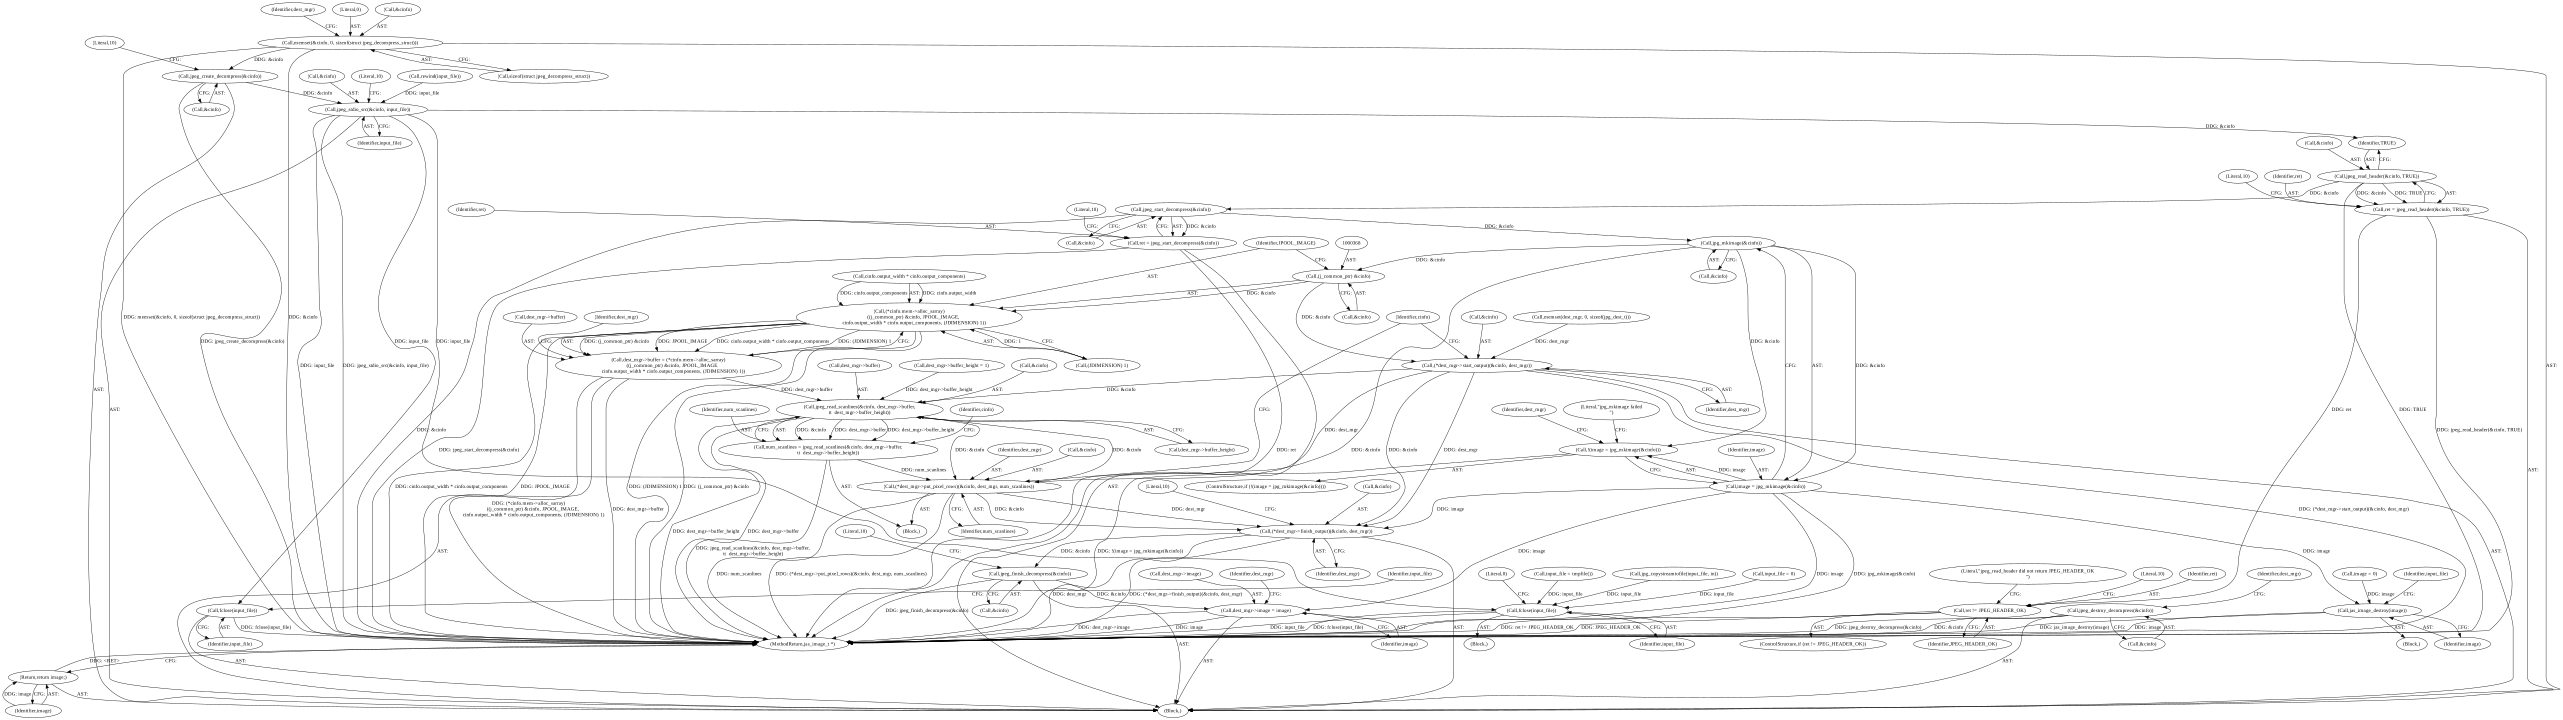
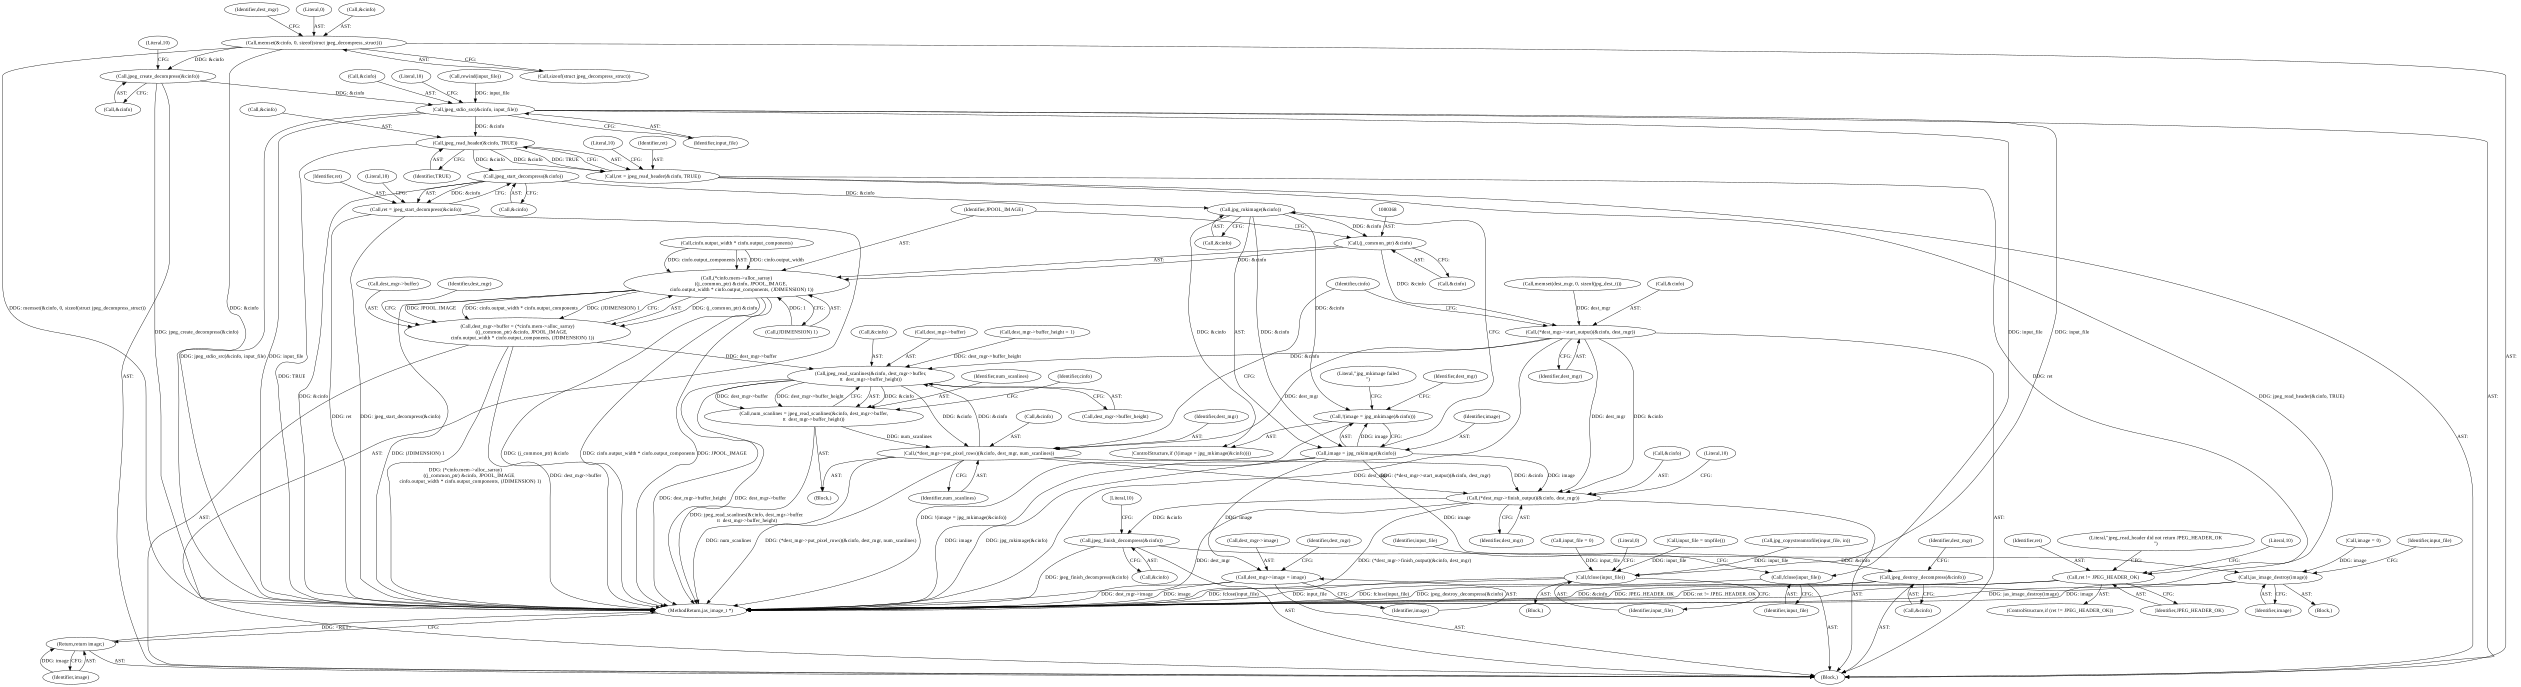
  digraph {
    fontname="Liberation Serif"
    node [fontname="Liberation Serif"]
    edge [fontname="Liberation Serif"]
    n1 [label="(Call,memset(&cinfo, 0, sizeof(struct jpeg_decompress_struct)))"]
    n2 [label="(Call,jpeg_create_decompress(&cinfo))"]
    n3 [label="(MethodReturn,jas_image_t *)"]
    n4 [label="(Call,sizeof(struct jpeg_decompress_struct))"]
    n5 [label="(Block,)"]
    n6 [label="(Call,jpeg_stdio_src(&cinfo, input_file))"]
    n7 [label="(Call,&cinfo)"]
    n8 [label="(Return,return image;)"]
    n9 [label="(Call,jpeg_read_header(&cinfo, TRUE))"]
    n10 [label="(Call,fclose(input_file))"]
    n11 [label="(Call,fclose(input_file))"]
    n12 [label="(Identifier,input_file)"]
    n13 [label="(Call,ret = jpeg_read_header(&cinfo, TRUE))"]
    n14 [label="(Call,jpeg_start_decompress(&cinfo))"]
    n15 [label="(Identifier,TRUE)"]
    n16 [label="(Identifier,input_file)"]
    n17 [label="(Block,)"]
    n18 [label="(Identifier,input_file)"]
    n19 [label="(Call,ret != JPEG_HEADER_OK)"]
    n20 [label="(Call,ret = jpeg_start_decompress(&cinfo))"]
    n21 [label="(Call,jpg_mkimage(&cinfo))"]
    n22 [label="(Call,&cinfo)"]
    n23 [label="(ControlStructure,if (ret != JPEG_HEADER_OK))"]
    n24 [label="(Identifier,JPEG_HEADER_OK)"]
    n25 [label="(Call,!(image = jpg_mkimage(&cinfo)))"]
    n26 [label="(Call,image = jpg_mkimage(&cinfo))"]
    n27 [label="(Call,(j_common_ptr) &cinfo)"]
    n28 [label="(Call,&cinfo)"]
    n29 [label="(ControlStructure,if (!(image = jpg_mkimage(&cinfo))))"]
    n30 [label="(Call,dest_mgr->image = image)"]
    n31 [label="(Call,jas_image_destroy(image))"]
    n32 [label="(Call,(*dest_mgr->finish_output)(&cinfo, dest_mgr))"]
    n33 [label="(Call,(*cinfo.mem->alloc_sarray)\n      ((j_common_ptr) &cinfo, JPOOL_IMAGE,\n       cinfo.output_width * cinfo.output_components, (JDIMENSION) 1))"]
    n34 [label="(Call,(*dest_mgr->start_output)(&cinfo, dest_mgr))"]
    n35 [label="(Call,&cinfo)"]
    n36 [label="(Identifier,image)"]
    n37 [label="(Identifier,image)"]
    n38 [label="(Identifier,image)"]
    n39 [label="(Block,)"]
    n40 [label="(Call,dest_mgr->buffer = (*cinfo.mem->alloc_sarray)\n      ((j_common_ptr) &cinfo, JPOOL_IMAGE,\n       cinfo.output_width * cinfo.output_components, (JDIMENSION) 1))"]
    n41 [label="(Call,(JDIMENSION) 1)"]
    n42 [label="(Call,jpeg_read_scanlines(&cinfo, dest_mgr->buffer,\n\t\t  dest_mgr->buffer_height))"]
    n43 [label="(Call,(*dest_mgr->put_pixel_rows)(&cinfo, dest_mgr, num_scanlines))"]
    n44 [label="(Identifier,dest_mgr)"]
    n45 [label="(Call,num_scanlines = jpeg_read_scanlines(&cinfo, dest_mgr->buffer,\n\t\t  dest_mgr->buffer_height))"]
    n46 [label="(Call,dest_mgr->buffer_height)"]
    n47 [label="(Block,)"]
    n48 [label="(Identifier,num_scanlines)"]
    n49 [label="(Call,jpeg_finish_decompress(&cinfo))"]
    n50 [label="(Identifier,dest_mgr)"]
    n51 [label="(Call,jpeg_destroy_decompress(&cinfo))"]
    n52 [label="(Call,&cinfo)"]
    n53 [label="(Call,&cinfo)"]
    n54 [label="(Call,rewind(input_file))"]
    n55 [label="(Literal,10)"]
    n56 [label="(Call,input_file = 0)"]
    n57 [label="(Call,cinfo.output_width * cinfo.output_components)"]
    n58 [label="(Identifier,ret)"]
    n59 [label="(Call,dest_mgr->image)"]
    n60 [label="(Literal,0)"]
    n61 [label="(Call,dest_mgr->buffer_height = 1)"]
    n62 [label="(Identifier,dest_mgr)"]
    n63 [label="(Call,&cinfo)"]
    n64 [label="(Identifier,input_file)"]
    n65 [label="(Call,dest_mgr->buffer)"]
    n66 [label="(Identifier,dest_mgr)"]
    n67 [label="(Call,&cinfo)"]
    n68 [label="(Call,memset(dest_mgr, 0, sizeof(jpg_dest_t)))"]
    n69 [label="(Identifier,dest_mgr)"]
    n70 [label="(Call,&cinfo)"]
    n71 [label="(Identifier,image)"]
    n72 [label="(Identifier,ret)"]
    n73 [label="(Literal,10)"]
    n74 [label="(Identifier,dest_mgr)"]
    n75 [label="(Literal,10)"]
    n76 [label="(Identifier,dest_mgr)"]
    n77 [label="(Literal,\"jpeg_read_header did not return JPEG_HEADER_OK\n\")"]
    n78 [label="(Literal,10)"]
    n79 [label="(Identifier,JPOOL_IMAGE)"]
    n80 [label="(Call,image = 0)"]
    n81 [label="(Literal,10)"]
    n82 [label="(Literal,10)"]
    n83 [label="(Call,&cinfo)"]
    n84 [label="(Identifier,cinfo)"]
    n85 [label="(Identifier,cinfo)"]
    n86 [label="(Literal,0)"]
    n87 [label="(Literal,\"jpg_mkimage failed\n\")"]
    n88 [label="(Call,input_file = tmpfile())"]
    n89 [label="(Call,&cinfo)"]
    n90 [label="(Identifier,dest_mgr)"]
    n91 [label="(Call,&cinfo)"]
    n92 [label="(Call,dest_mgr->buffer)"]
    n93 [label="(Identifier,num_scanlines)"]
    n94 [label="(Identifier,ret)"]
    n95 [label="(Identifier,input_file)"]
    n96 [label="(Literal,10)"]
    n97 [label="(Call,&cinfo)"]
    n98 [label="(Call,jpg_copystreamtofile(input_file, in))"]
    1000368
    n1 -> n2 [label="DDG: &cinfo"]
    n1 -> n3 [label="DDG: memset(&cinfo, 0, sizeof(struct jpeg_decompress_struct))"]
    n1 -> n3 [label="DDG: &cinfo"]
    n1 -> n4 [label="CFG: "]
    n1 -> n5 [label="AST: "]
    n2 -> n3 [label="DDG: jpeg_create_decompress(&cinfo)"]
    n2 -> n5 [label="AST: "]
    n2 -> n6 [label="DDG: &cinfo"]
    n2 -> n7 [label="CFG: "]
    n3 -> n8 [label="CFG: "]
    n4 -> n1 [label="AST: "]
    n6 -> n3 [label="DDG: input_file"]
    n6 -> n3 [label="DDG: jpeg_stdio_src(&cinfo, input_file)"]
    n6 -> n5 [label="AST: "]
-   n6 -> n15 [label="DDG: &cinfo"]
+   n6 -> n9 [label="DDG: &cinfo"]
    n6 -> n10 [label="DDG: input_file"]
    n6 -> n11 [label="DDG: input_file"]
    n6 -> n12 [label="CFG: "]
    n7 -> n2 [label="AST: "]
    n8 -> n3 [label="DDG: <RET>"]
    n8 -> n5 [label="AST: "]
    n8 -> n37 [label="CFG: "]
    n9 -> n3 [label="DDG: TRUE"]
    n9 -> n13 [label="AST: "]
    n9 -> n13 [label="DDG: &cinfo"]
    n9 -> n13 [label="DDG: TRUE"]
    n9 -> n14 [label="DDG: &cinfo"]
    n9 -> n15 [label="CFG: "]
    n10 -> n3 [label="DDG: fclose(input_file)"]
    n10 -> n5 [label="AST: "]
    n10 -> n16 [label="CFG: "]
    n11 -> n3 [label="DDG: input_file"]
    n11 -> n3 [label="DDG: fclose(input_file)"]
    n11 -> n17 [label="AST: "]
    n11 -> n18 [label="CFG: "]
    n12 -> n6 [label="AST: "]
    n13 -> n3 [label="DDG: jpeg_read_header(&cinfo, TRUE)"]
    n13 -> n5 [label="AST: "]
    n13 -> n9 [label="CFG: "]
    n13 -> n19 [label="DDG: ret"]
    n14 -> n3 [label="DDG: &cinfo"]
    n14 -> n20 [label="AST: "]
    n14 -> n20 [label="DDG: &cinfo"]
    n14 -> n21 [label="DDG: &cinfo"]
    n14 -> n22 [label="CFG: "]
    n15 -> n9 [label="AST: "]
    n16 -> n10 [label="AST: "]
    n18 -> n11 [label="AST: "]
    n19 -> n3 [label="DDG: ret != JPEG_HEADER_OK"]
    n19 -> n3 [label="DDG: JPEG_HEADER_OK"]
    n19 -> n23 [label="AST: "]
    n19 -> n24 [label="CFG: "]
    n20 -> n3 [label="DDG: ret"]
    n20 -> n3 [label="DDG: jpeg_start_decompress(&cinfo)"]
    n20 -> n5 [label="AST: "]
    n20 -> n14 [label="CFG: "]
-   n21 -> n3 [label="DDG: &cinfo"]
+   n21 -> n29 [label="DDG: &cinfo"]
    n21 -> n25 [label="DDG: &cinfo"]
    n21 -> n26 [label="AST: "]
    n21 -> n26 [label="DDG: &cinfo"]
    n21 -> n27 [label="DDG: &cinfo"]
    n21 -> n28 [label="CFG: "]
    n22 -> n14 [label="AST: "]
    n24 -> n19 [label="AST: "]
    n25 -> n3 [label="DDG: !(image = jpg_mkimage(&cinfo))"]
    n25 -> n26 [label="CFG: "]
    n25 -> n29 [label="AST: "]
    n26 -> n3 [label="DDG: image"]
    n26 -> n3 [label="DDG: jpg_mkimage(&cinfo)"]
    n26 -> n21 [label="CFG: "]
    n26 -> n25 [label="AST: "]
    n26 -> n25 [label="DDG: image"]
    n26 -> n30 [label="DDG: image"]
    n26 -> n31 [label="DDG: image"]
    n26 -> n32 [label="DDG: image"]
    n27 -> n33 [label="AST: "]
    n27 -> n33 [label="DDG: &cinfo"]
    n27 -> n34 [label="DDG: &cinfo"]
    n27 -> n35 [label="CFG: "]
    n28 -> n21 [label="AST: "]
    n30 -> n3 [label="DDG: image"]
    n30 -> n3 [label="DDG: dest_mgr->image"]
    n30 -> n5 [label="AST: "]
    n30 -> n36 [label="CFG: "]
    n31 -> n3 [label="DDG: jas_image_destroy(image)"]
    n31 -> n3 [label="DDG: image"]
    n31 -> n38 [label="CFG: "]
    n31 -> n39 [label="AST: "]
    n32 -> n3 [label="DDG: dest_mgr"]
    n32 -> n3 [label="DDG: (*dest_mgr->finish_output)(&cinfo, dest_mgr)"]
    n32 -> n5 [label="AST: "]
    n32 -> n49 [label="DDG: &cinfo"]
    n32 -> n50 [label="CFG: "]
    n33 -> n3 [label="DDG: (JDIMENSION) 1"]
    n33 -> n3 [label="DDG: (j_common_ptr) &cinfo"]
    n33 -> n3 [label="DDG: cinfo.output_width * cinfo.output_components"]
    n33 -> n3 [label="DDG: JPOOL_IMAGE"]
    n33 -> n40 [label="AST: "]
    n33 -> n40 [label="DDG: (j_common_ptr) &cinfo"]
    n33 -> n40 [label="DDG: JPOOL_IMAGE"]
    n33 -> n40 [label="DDG: cinfo.output_width * cinfo.output_components"]
    n33 -> n40 [label="DDG: (JDIMENSION) 1"]
    n33 -> n41 [label="CFG: "]
    n34 -> n3 [label="DDG: (*dest_mgr->start_output)(&cinfo, dest_mgr)"]
    n34 -> n5 [label="AST: "]
    n34 -> n32 [label="DDG: &cinfo"]
    n34 -> n32 [label="DDG: dest_mgr"]
    n34 -> n42 [label="DDG: &cinfo"]
    n34 -> n43 [label="DDG: dest_mgr"]
    n34 -> n44 [label="CFG: "]
    n35 -> n27 [label="AST: "]
    n36 -> n30 [label="AST: "]
    n37 -> n8 [label="AST: "]
    n37 -> n8 [label="DDG: image"]
    n38 -> n31 [label="AST: "]
    n40 -> n3 [label="DDG: (*cinfo.mem->alloc_sarray)\n      ((j_common_ptr) &cinfo, JPOOL_IMAGE,\n       cinfo.output_width * cinfo.output_components, (JDIMENSION) 1)"]
    n40 -> n3 [label="DDG: dest_mgr->buffer"]
    n40 -> n5 [label="AST: "]
    n40 -> n33 [label="CFG: "]
    n40 -> n42 [label="DDG: dest_mgr->buffer"]
    n41 -> n33 [label="AST: "]
    n41 -> n33 [label="DDG: 1"]
    n42 -> n3 [label="DDG: dest_mgr->buffer_height"]
    n42 -> n3 [label="DDG: dest_mgr->buffer"]
    n42 -> n43 [label="DDG: &cinfo"]
    n42 -> n45 [label="AST: "]
    n42 -> n45 [label="DDG: &cinfo"]
    n42 -> n45 [label="DDG: dest_mgr->buffer"]
    n42 -> n45 [label="DDG: dest_mgr->buffer_height"]
    n42 -> n46 [label="CFG: "]
    n43 -> n3 [label="DDG: num_scanlines"]
    n43 -> n3 [label="DDG: (*dest_mgr->put_pixel_rows)(&cinfo, dest_mgr, num_scanlines)"]
    n43 -> n32 [label="DDG: &cinfo"]
    n43 -> n32 [label="DDG: dest_mgr"]
    n43 -> n42 [label="DDG: &cinfo"]
    n43 -> n47 [label="AST: "]
    n43 -> n48 [label="CFG: "]
    n44 -> n34 [label="AST: "]
    n45 -> n3 [label="DDG: jpeg_read_scanlines(&cinfo, dest_mgr->buffer,\n\t\t  dest_mgr->buffer_height)"]
    n45 -> n42 [label="CFG: "]
    n45 -> n43 [label="DDG: num_scanlines"]
    n45 -> n47 [label="AST: "]
    n46 -> n42 [label="AST: "]
    n48 -> n43 [label="AST: "]
    n49 -> n3 [label="DDG: jpeg_finish_decompress(&cinfo)"]
    n49 -> n5 [label="AST: "]
-   n49 -> n30 [label="DDG: &cinfo"]
+   n49 -> n51 [label="DDG: &cinfo"]
    n49 -> n52 [label="CFG: "]
    n50 -> n32 [label="AST: "]
    n51 -> n3 [label="DDG: jpeg_destroy_decompress(&cinfo)"]
    n51 -> n3 [label="DDG: &cinfo"]
    n51 -> n5 [label="AST: "]
    n51 -> n53 [label="CFG: "]
    n52 -> n49 [label="AST: "]
    n53 -> n51 [label="AST: "]
    n54 -> n6 [label="DDG: input_file"]
    n55 -> n13 [label="CFG: "]
    n56 -> n11 [label="DDG: input_file"]
    n57 -> n33 [label="AST: "]
    n57 -> n33 [label="DDG: cinfo.output_width"]
    n57 -> n33 [label="DDG: cinfo.output_components"]
    n58 -> n13 [label="AST: "]
    n59 -> n30 [label="AST: "]
    n60 -> n11 [label="CFG: "]
    n61 -> n42 [label="DDG: dest_mgr->buffer_height"]
    n62 -> n25 [label="CFG: "]
    n63 -> n6 [label="AST: "]
    n64 -> n31 [label="CFG: "]
    n65 -> n40 [label="AST: "]
    n66 -> n40 [label="CFG: "]
    n67 -> n42 [label="AST: "]
    n68 -> n34 [label="DDG: dest_mgr"]
    n69 -> n1 [label="CFG: "]
    n70 -> n9 [label="AST: "]
    n71 -> n26 [label="AST: "]
    n72 -> n20 [label="AST: "]
    n73 -> n20 [label="CFG: "]
    n74 -> n43 [label="AST: "]
    n75 -> n6 [label="CFG: "]
    n76 -> n51 [label="CFG: "]
    n77 -> n19 [label="CFG: "]
    n78 -> n32 [label="CFG: "]
    n79 -> n27 [label="CFG: "]
    n79 -> n33 [label="AST: "]
    n80 -> n31 [label="DDG: image"]
    n81 -> n2 [label="CFG: "]
    n82 -> n19 [label="CFG: "]
    n83 -> n32 [label="AST: "]
    n84 -> n45 [label="CFG: "]
    n85 -> n34 [label="CFG: "]
    n85 -> n43 [label="CFG: "]
    n86 -> n1 [label="AST: "]
    n87 -> n25 [label="CFG: "]
    n88 -> n11 [label="DDG: input_file"]
    n89 -> n43 [label="AST: "]
    n90 -> n30 [label="CFG: "]
    n91 -> n34 [label="AST: "]
    n92 -> n42 [label="AST: "]
    n93 -> n45 [label="AST: "]
    n94 -> n19 [label="AST: "]
    n95 -> n10 [label="CFG: "]
    n96 -> n49 [label="CFG: "]
    n97 -> n1 [label="AST: "]
    n98 -> n11 [label="DDG: input_file"]
    1000368 -> n27 [label="AST: "]
  }
